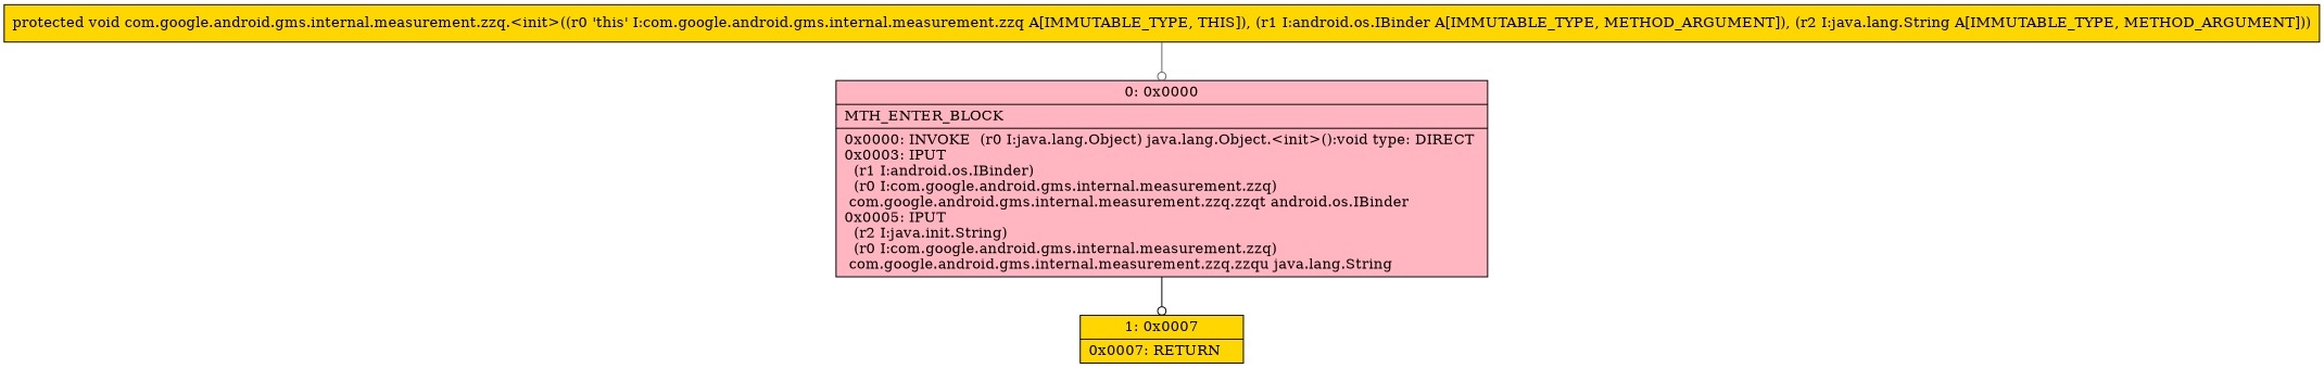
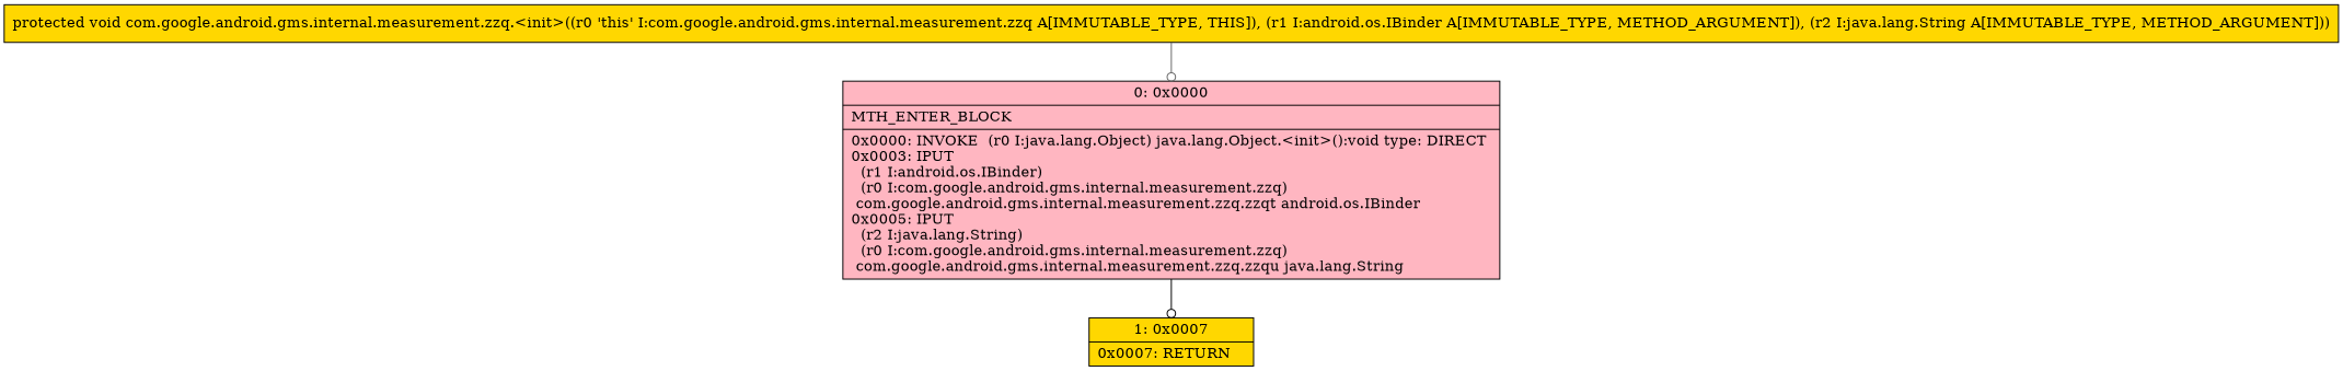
  digraph {
    node [shape=record style=filled fillcolor=gold]
    edge [arrowhead=odot]
-   n1 [label="{0\:\ 0x0000|MTH_ENTER_BLOCK\l|0x0000: INVOKE  (r0 I:java.lang.Object) java.lang.Object.\<init\>():void type: DIRECT \l0x0003: IPUT  \l  (r1 I:android.os.IBinder)\l  (r0 I:com.google.android.gms.internal.measurement.zzq)\l com.google.android.gms.internal.measurement.zzq.zzqt android.os.IBinder \l0x0005: IPUT  \l  (r2 I:java.init.String)\l  (r0 I:com.google.android.gms.internal.measurement.zzq)\l com.google.android.gms.internal.measurement.zzq.zzqu java.lang.String \l}" fillcolor=lightpink]
+   n1 [label="{0\:\ 0x0000|MTH_ENTER_BLOCK\l|0x0000: INVOKE  (r0 I:java.lang.Object) java.lang.Object.\<init\>():void type: DIRECT \l0x0003: IPUT  \l  (r1 I:android.os.IBinder)\l  (r0 I:com.google.android.gms.internal.measurement.zzq)\l com.google.android.gms.internal.measurement.zzq.zzqt android.os.IBinder \l0x0005: IPUT  \l  (r2 I:java.lang.String)\l  (r0 I:com.google.android.gms.internal.measurement.zzq)\l com.google.android.gms.internal.measurement.zzq.zzqu java.lang.String \l}" fillcolor=lightpink]
    n2 [label="{1\:\ 0x0007|0x0007: RETURN   \l}"]
    n3 [label="{protected void com.google.android.gms.internal.measurement.zzq.\<init\>((r0 'this' I:com.google.android.gms.internal.measurement.zzq A[IMMUTABLE_TYPE, THIS]), (r1 I:android.os.IBinder A[IMMUTABLE_TYPE, METHOD_ARGUMENT]), (r2 I:java.lang.String A[IMMUTABLE_TYPE, METHOD_ARGUMENT])) }"]
    n1 -> n2 [color=black]
    n3 -> n1 [color=gray40]
  }
